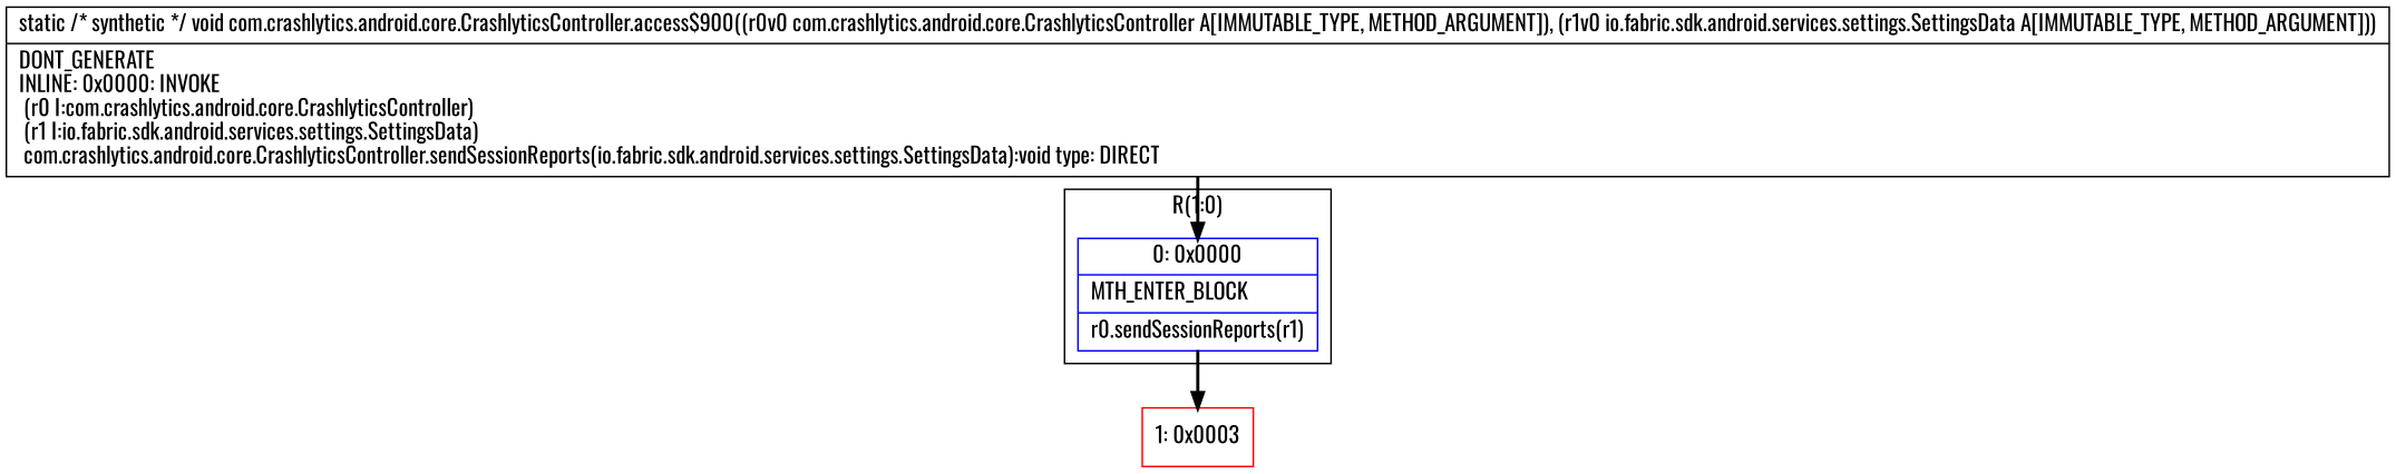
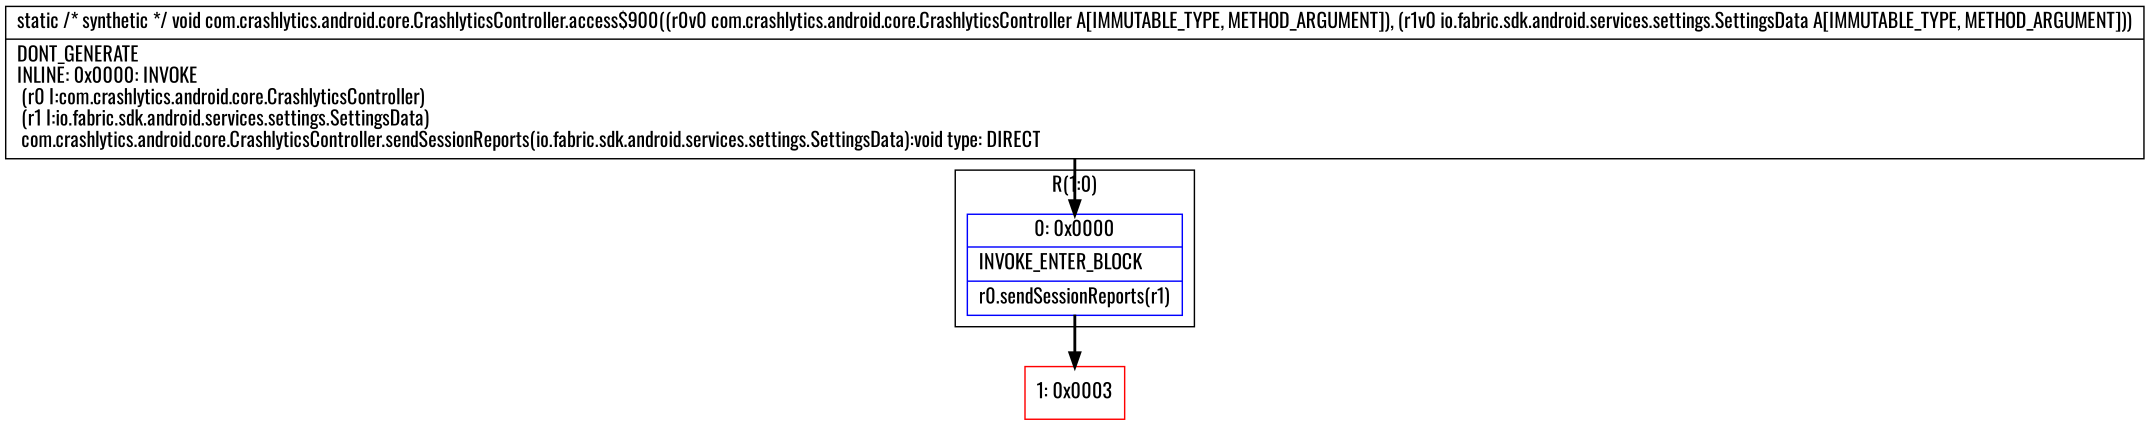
  digraph {
    fontname=Oswald
    node [shape=record fontname=Oswald]
    edge [style=bold fontname=Oswald]
-   n1 [color=blue label="{0\:\ 0x0000|MTH_ENTER_BLOCK\l|r0.sendSessionReports(r1)\l}"]
+   n1 [color=blue label="{0\:\ 0x0000|INVOKE_ENTER_BLOCK\l|r0.sendSessionReports(r1)\l}"]
    n2 [color=red label="{1\:\ 0x0003}"]
    n3 [label="{static \/* synthetic *\/ void com.crashlytics.android.core.CrashlyticsController.access$900((r0v0 com.crashlytics.android.core.CrashlyticsController A[IMMUTABLE_TYPE, METHOD_ARGUMENT]), (r1v0 io.fabric.sdk.android.services.settings.SettingsData A[IMMUTABLE_TYPE, METHOD_ARGUMENT]))  | DONT_GENERATE\lINLINE: 0x0000: INVOKE  \l  (r0 I:com.crashlytics.android.core.CrashlyticsController)\l  (r1 I:io.fabric.sdk.android.services.settings.SettingsData)\l com.crashlytics.android.core.CrashlyticsController.sendSessionReports(io.fabric.sdk.android.services.settings.SettingsData):void type: DIRECT\l}"]
    subgraph cluster_1 {
      label="R(1:0)"
      n1
    }
    n1 -> n2
    n3 -> n1
  }
